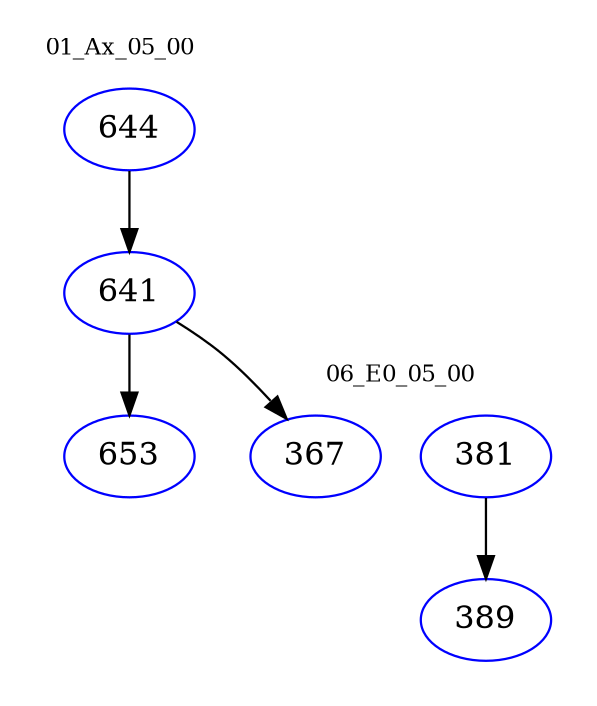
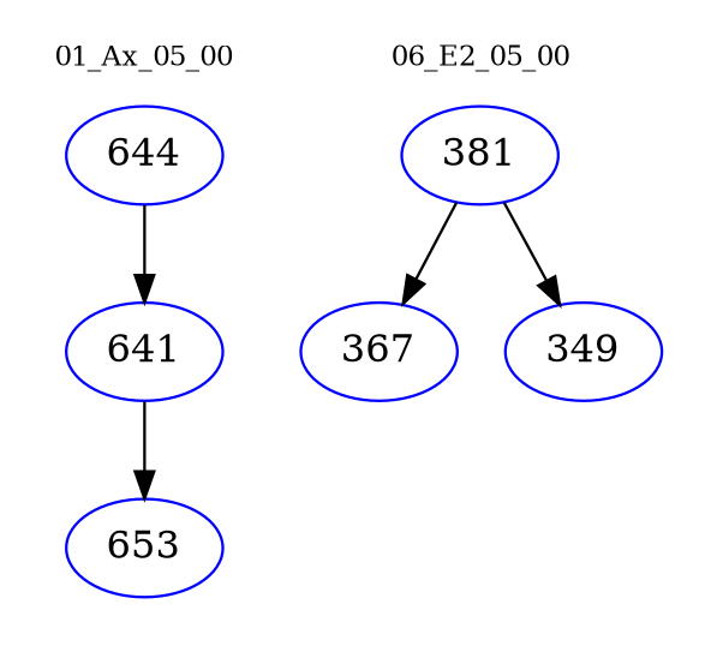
  digraph {
    node [color=blue]
    edge [color=black]
    n1 [label=644]
    n2 [label=641]
    n3 [label=653]
    n4 [label=381]
    n5 [label=367]
-   n6 [label=389]
+   n6 [label=349]
    subgraph cluster_1 {
      color=white
      fontsize=10
      label="01_Ax_05_00"
      n1
      n2
      n3
    }
    subgraph cluster_2 {
      color=white
      fontsize=10
-     label="06_E0_05_00"
+     label="06_E2_05_00"
      n4
      n5
      n6
    }
    n1 -> n2
    n2 -> n3
-   n2 -> n5
+   n4 -> n5
    n4 -> n6
  }
